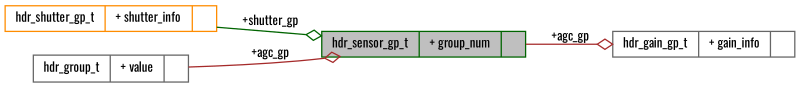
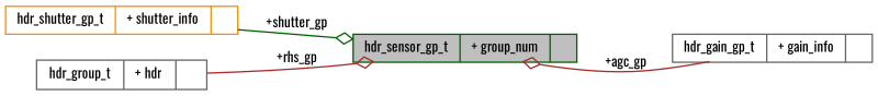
  digraph {
    fontname=Oswald
    rankdir=LR
    node [color=gray40 fontname=Oswald fontsize=10 shape=record]
    edge [arrowhead=odiamond color=brown fontname=Oswald fontsize=10 labelfontname=Helvetica labelfontsize=10 style=solid]
    n1 [color=darkgreen fillcolor=grey75 fontcolor=black height=0.2 label="{hdr_sensor_gp_t\n|+ group_num\l|}" style=filled width=0.4]
    n2 [color=darkorange height=0.2 label="{hdr_shutter_gp_t\n|+ shutter_info\l|}" width=0.4]
    n3 [height=0.2 label="{hdr_gain_gp_t\n|+ gain_info\l|}" width=0.4]
-   n4 [height=0.2 label="{hdr_group_t\n|+ value\l|}" width=0.4]
+   n4 [height=0.2 label="{hdr_group_t\n|+ hdr\l|}" width=0.4]
    n2 -> n1 [color=darkgreen label=" +shutter_gp"]
-   n1 -> n3 [label=" +agc_gp"]
-   n4 -> n1 [label=" +agc_gp"]
+   n3 -> n1 [label=" +agc_gp"]
+   n4 -> n1 [label=" +rhs_gp"]
  }
